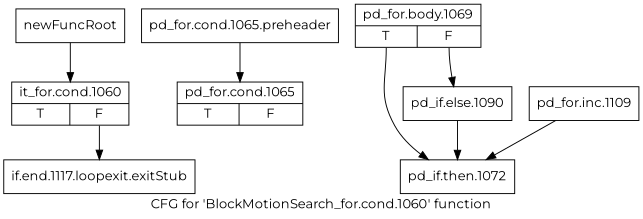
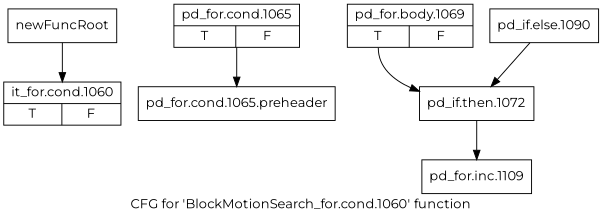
  digraph {
    fontname=Montserrat
    label="CFG for 'BlockMotionSearch_for.cond.1060' function"
    node [fontname=Montserrat shape=record]
    edge [fontname=Montserrat]
    n1 [label="{newFuncRoot}"]
    n2 [label="{it_for.cond.1060|{<s0>T|<s1>F}}"]
-   n3 [label="{if.end.1117.loopexit.exitStub}"]
    n4 [label="{pd_for.cond.1065.preheader}"]
    n5 [label="{pd_for.cond.1065|{<s0>T|<s1>F}}"]
    n6 [label="{pd_for.body.1069|{<s0>T|<s1>F}}"]
    n7 [label="{pd_if.then.1072}"]
    n8 [label="{pd_if.else.1090}"]
    n9 [label="{pd_for.inc.1109}"]
    n1 -> n2
-   n2 -> n3 [tailport=s1]
-   n4 -> n5
+   n5 -> n4
    n6 -> n7 [tailport=s0]
-   n6 -> n8 [tailport=s1]
-   n9 -> n7
+   n7 -> n9
    n8 -> n7
  }
